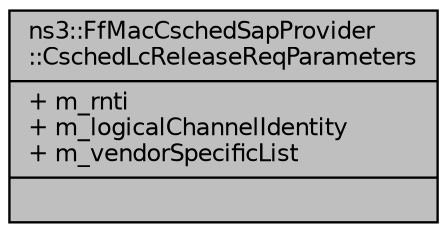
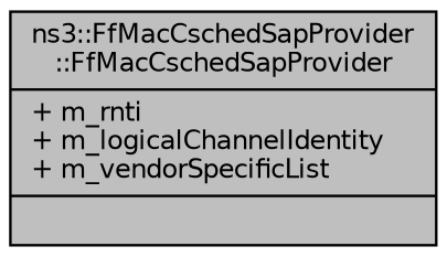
  digraph {
-   n1 [color=black fillcolor=grey75 fontcolor=black fontname=Helvetica fontsize=10 height=0.2 label="{ns3::FfMacCschedSapProvider\l::CschedLcReleaseReqParameters\n|+ m_rnti\l+ m_logicalChannelIdentity\l+ m_vendorSpecificList\l|}" shape=record style=filled width=0.4]
+   n1 [color=black fillcolor=grey75 fontcolor=black fontname=Helvetica fontsize=10 height=0.2 label="{ns3::FfMacCschedSapProvider\l::FfMacCschedSapProvider\n|+ m_rnti\l+ m_logicalChannelIdentity\l+ m_vendorSpecificList\l|}" shape=record style=filled width=0.4]
  }
